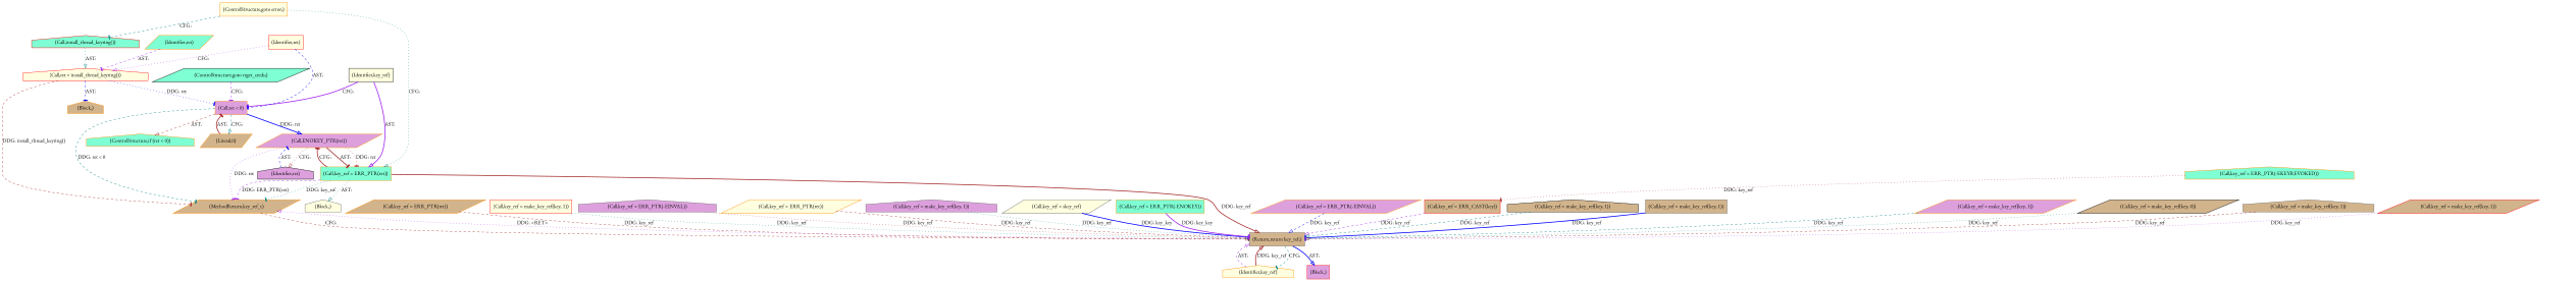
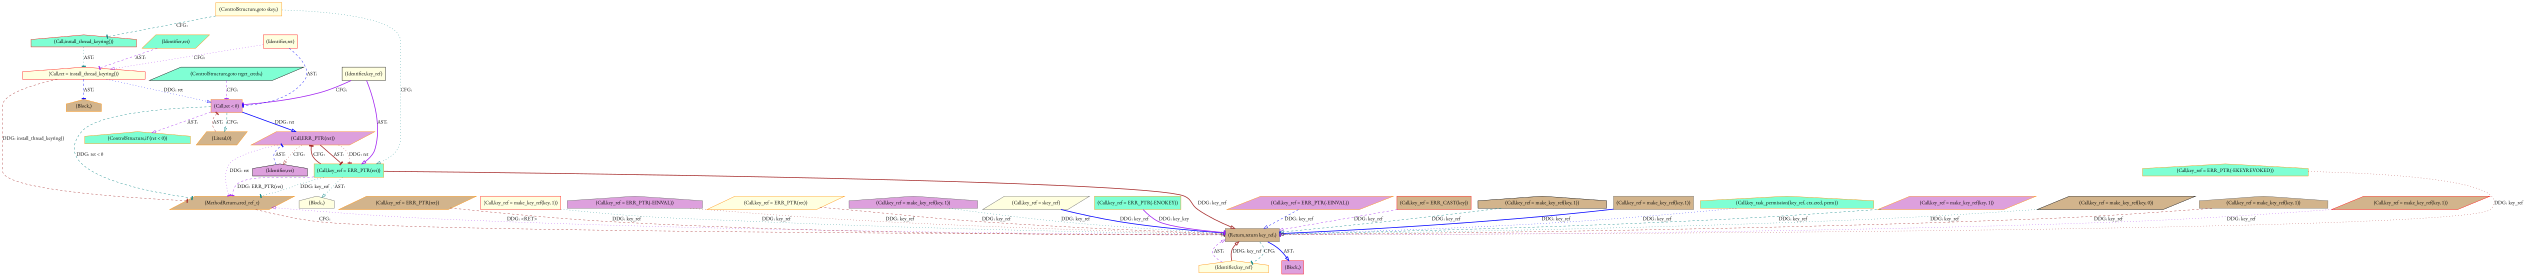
  digraph {
    fontname="EB Garamond"
    node [color=darkorange fillcolor=tan fontname="EB Garamond" shape=house style=filled]
    edge [arrowhead=tee color=brown fontname="EB Garamond" style=dashed]
    n1 [color=red fillcolor=lightyellow label="(Call,ret = install_thread_keyring())"]
    n2 [fillcolor=plum label="(Call,ret < 0)" shape=box]
    n3 [label="(Block,)"]
-   n4 [label="(MethodReturn,key_ref_t)" shape=parallelogram]
-   n5 [fillcolor=plum label="(Call,ENOKEY_PTR(ret))" shape=parallelogram]
+   n4 [label="(MethodReturn,cred_ref_t)" shape=parallelogram]
+   n5 [fillcolor=plum label="(Call,ERR_PTR(ret))" shape=parallelogram]
    n6 [fillcolor=aquamarine label="(ControlStructure,if (ret < 0))"]
    n7 [label="(Literal,0)" shape=parallelogram]
    n8 [color=red fillcolor=aquamarine label="(Call,install_thread_keyring())"]
    n9 [color=gray40 label="(Return,return key_ref;)" shape=box]
    n10 [fillcolor=aquamarine label="(Call,key_ref = ERR_PTR(ret))" shape=box]
    n11 [color=black fillcolor=plum label="(Identifier,ret)"]
    n12 [color=gray40 fillcolor=lightyellow label="(Block,)"]
    n13 [fillcolor=lightyellow label="(Identifier,key_ref)"]
    n14 [color=red fillcolor=plum label="(Block,)" shape=box]
-   n15 [fillcolor=lightyellow label="(ControlStructure,goto error;)" shape=box]
+   n15 [fillcolor=lightyellow label="(ControlStructure,goto skey;)" shape=box]
    n16 [label="(Call,key_ref = ERR_PTR(ret))" shape=parallelogram]
    n17 [color=red fillcolor=lightyellow label="(Call,key_ref = make_key_ref(key, 1))" shape=box]
    n18 [color=gray40 fillcolor=plum label="(Call,key_ref = ERR_PTR(-EINVAL))"]
    n19 [fillcolor=lightyellow label="(Call,key_ref = ERR_PTR(ret))" shape=parallelogram]
    n20 [color=gray40 fillcolor=plum label="(Call,key_ref = make_key_ref(key, 1))"]
    n21 [color=gray40 fillcolor=lightyellow label="(Call,key_ref = skey_ref)" shape=parallelogram]
    n22 [fillcolor=aquamarine label="(Call,key_ref = ERR_PTR(-ENOKEY))" shape=box]
    n23 [color=red label="(Call,key_ref = ERR_CAST(key))" shape=box]
    n24 [fillcolor=aquamarine label="(Identifier,ret)" shape=parallelogram]
    n25 [fillcolor=plum label="(Call,key_ref = ERR_PTR(-EINVAL))" shape=parallelogram]
    n26 [color=black fillcolor=lightyellow label="(Identifier,key_ref)" shape=box]
    n27 [fillcolor=aquamarine label="(Call,key_ref = ERR_PTR(-EKEYREVOKED))"]
    n28 [color=red fillcolor=lightyellow label="(Identifier,ret)" shape=box]
    n29 [color=black label="(Call,key_ref = make_key_ref(key, 1))"]
    n30 [color=gray40 label="(Call,key_ref = make_key_ref(key, 1))" shape=box]
+   n31 [fillcolor=aquamarine label="(Call,key_task_permission(key_ref, ctx.cred, perm))"]
    n32 [color=black fillcolor=aquamarine label="(ControlStructure,goto reget_creds;)" shape=parallelogram]
    n33 [fillcolor=plum label="(Call,key_ref = make_key_ref(key, 1))" shape=parallelogram]
    n34 [color=black label="(Call,key_ref = make_key_ref(key, 0))" shape=parallelogram]
    n35 [color=gray40 label="(Call,key_ref = make_key_ref(key, 1))"]
    n36 [color=red label="(Call,key_ref = make_key_ref(key, 1))" shape=parallelogram]
-   n1 -> n2 [color=blue label="DDG: ret" style=dotted]
+   n1 -> n2 [arrowhead=onormal color=blue label="DDG: ret" style=dotted]
    n1 -> n3 [color=blue label="AST: "]
    n1 -> n4 [label="DDG: install_thread_keyring()"]
    n2 -> n4 [color=teal label="DDG: ret < 0"]
    n2 -> n5 [arrowhead=onormal color=blue label="DDG: ret" style=bold]
-   n2 -> n6 [arrowhead=onormal label="AST: "]
+   n2 -> n6 [arrowhead=onormal color=purple label="AST: "]
    n2 -> n7 [arrowhead=onormal color=teal label="CFG: "]
    n4 -> n9 [label="CFG: "]
    n5 -> n4 [color=purple label="DDG: ret" style=dotted]
    n5 -> n10 [label="AST: " style=bold]
    n5 -> n10 [label="DDG: ret" style=dotted]
    n5 -> n11 [arrowhead=onormal label="CFG: " style=dotted]
-   n7 -> n2 [label="AST: " style=bold]
-   n8 -> n1 [arrowhead=onormal color=teal label="AST: " style=dotted]
+   n7 -> n2 [label="AST: "]
+   n8 -> n1 [color=teal label="AST: " style=dotted]
    n9 -> n4 [arrowhead=onormal color=purple label="DDG: <RET>" style=dotted]
    n9 -> n13 [color=teal label="CFG: "]
    n9 -> n14 [arrowhead=onormal color=blue label="AST: " style=bold]
    n10 -> n4 [color=teal label="DDG: key_ref" style=dotted]
    n10 -> n4 [color=purple label="DDG: ERR_PTR(ret)"]
    n10 -> n5 [label="CFG: " style=bold]
    n10 -> n9 [arrowhead=onormal label="DDG: key_ref" style=bold]
    n10 -> n12 [arrowhead=onormal color=teal label="AST: " style=dotted]
    n11 -> n5 [color=blue label="AST: "]
    n13 -> n9 [arrowhead=onormal color=purple label="AST: "]
    n13 -> n9 [arrowhead=onormal label="DDG: key_ref" style=bold]
    n15 -> n8 [color=teal label="CFG: "]
    n15 -> n10 [arrowhead=onormal color=teal label="CFG: " style=dotted]
    n16 -> n9 [arrowhead=onormal label="DDG: key_ref"]
    n17 -> n9 [color=teal label="DDG: key_ref" style=dotted]
    n18 -> n9 [label="DDG: key_ref" style=dotted]
    n19 -> n9 [label="DDG: key_ref"]
    n20 -> n9 [arrowhead=onormal color=teal label="DDG: key_ref" style=dotted]
-   n21 -> n9 [color=blue label="DDG: key_key" style=bold]
+   n21 -> n9 [color=blue label="DDG: key_ref" style=bold]
    n22 -> n9 [color=purple label="DDG: key_key" style=bold]
    n23 -> n9 [arrowhead=onormal color=purple label="DDG: key_ref"]
    n24 -> n1 [color=purple label="AST: "]
    n25 -> n9 [arrowhead=onormal color=blue label="DDG: key_ref"]
    n26 -> n2 [color=purple label="CFG: " style=bold]
    n26 -> n10 [arrowhead=onormal color=purple label="AST: " style=bold]
-   n27 -> n23 [label="DDG: key_ref" style=dotted]
+   n27 -> n9 [label="DDG: key_ref" style=dotted]
    n28 -> n1 [arrowhead=onormal color=purple label="CFG: " style=dotted]
    n28 -> n2 [color=blue label="AST: "]
    n29 -> n9 [arrowhead=onormal color=teal label="DDG: key_ref"]
    n30 -> n9 [color=blue label="DDG: key_ref" style=bold]
+   n31 -> n9 [arrowhead=onormal color=blue label="DDG: key_ref" style=dotted]
    n32 -> n2 [color=purple label="CFG: "]
    n33 -> n9 [arrowhead=onormal color=teal label="DDG: key_ref"]
    n34 -> n9 [color=teal label="DDG: key_ref" style=dotted]
    n35 -> n9 [arrowhead=onormal label="DDG: key_ref"]
    n36 -> n9 [color=purple label="DDG: key_ref" style=dotted]
  }
